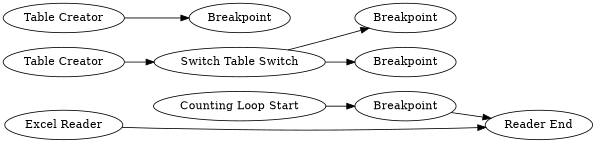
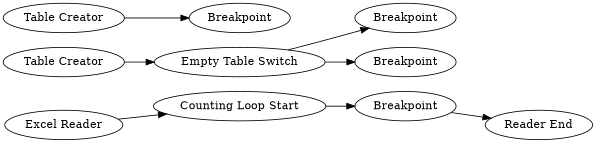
  digraph {
    rankdir=LR
    n1 [label="Excel Reader"]
    n2 [label="Counting Loop Start"]
    n3 [label=Breakpoint]
    n4 [label="Reader End"]
    n5 [label="Table Creator"]
-   n6 [label="Switch Table Switch"]
+   n6 [label="Empty Table Switch"]
    n7 [label=Breakpoint]
    n8 [label=Breakpoint]
    n9 [label="Table Creator"]
    n10 [label=Breakpoint]
-   n1 -> n4
+   n1 -> n2
    n2 -> n3
    n3 -> n4
    n5 -> n6
    n6 -> n7
    n6 -> n8
    n9 -> n10
  }
